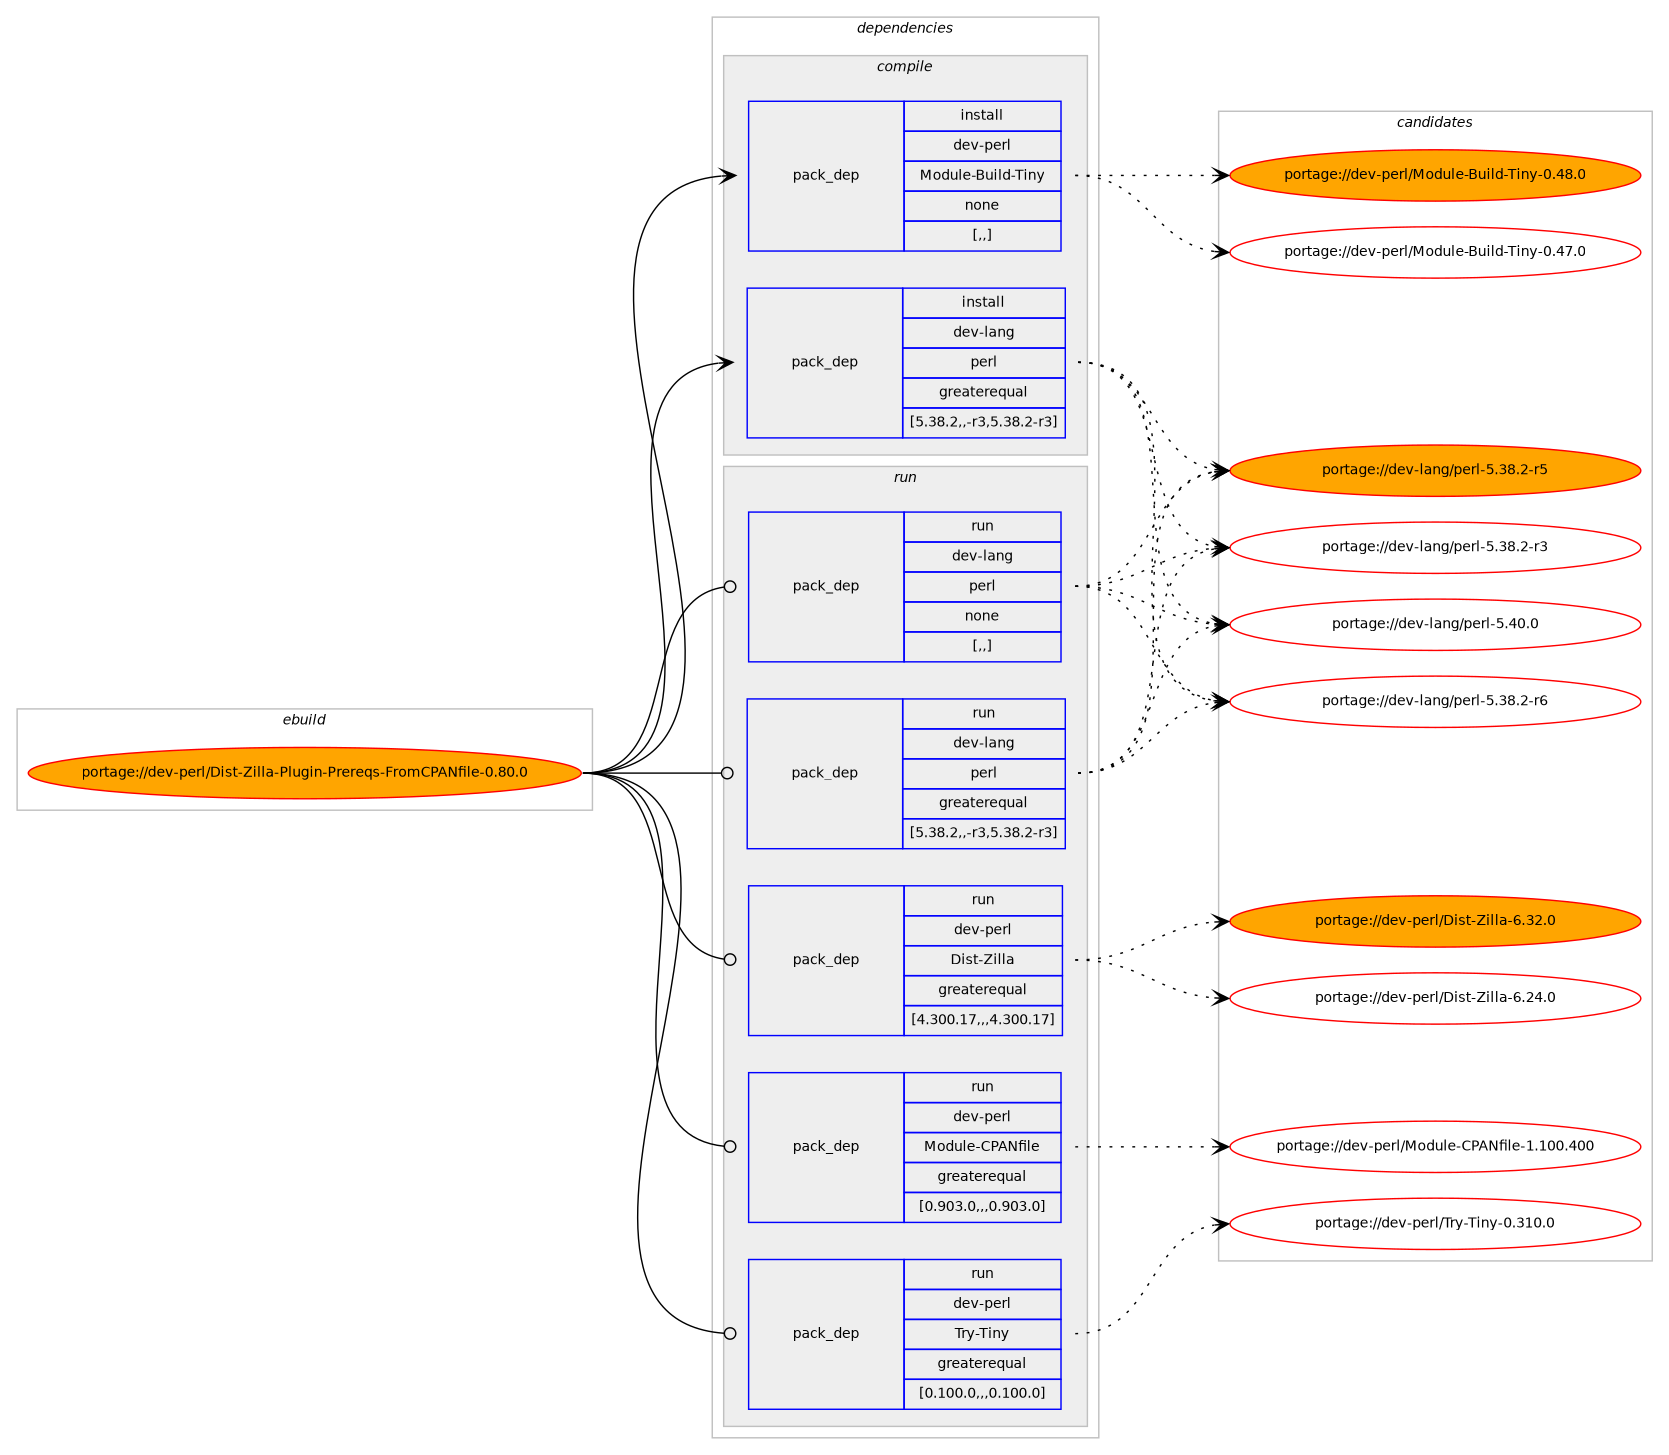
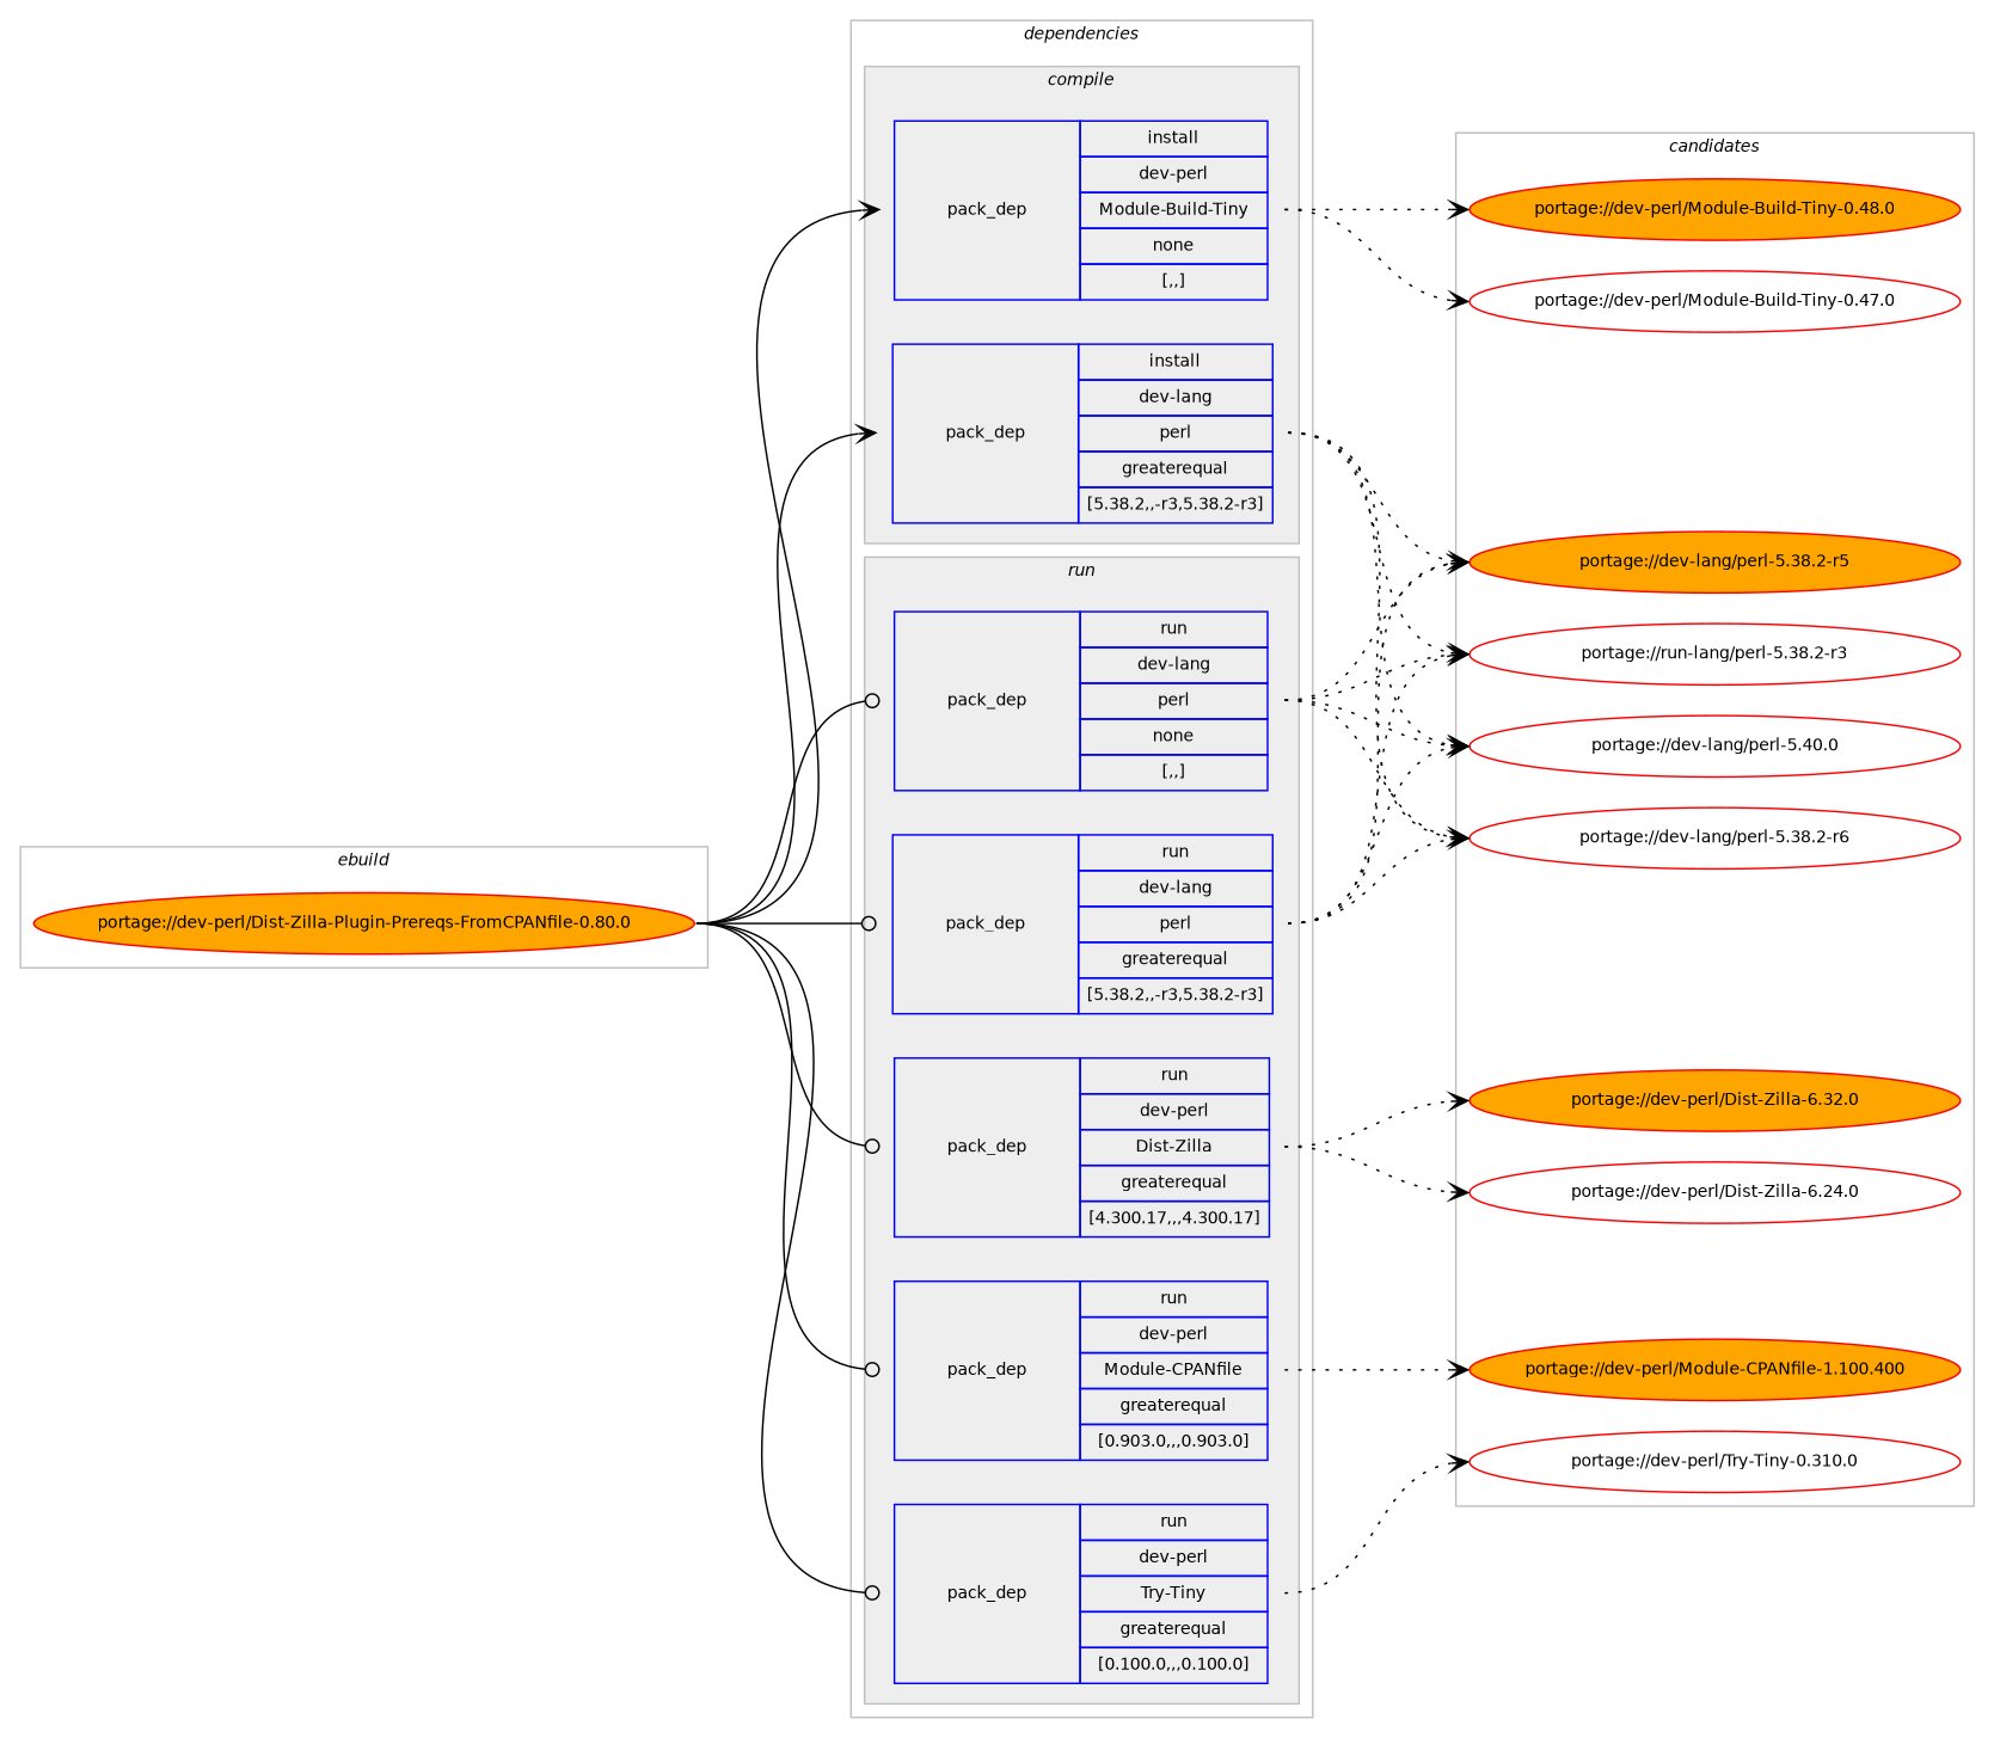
  digraph {
    compound=true
    concentrate=true
    fontname=Helvetica
    fontsize=10
    newrank=true
    rankdir=LR
    ranksep=1.5
    node [color=red fontname=Helvetica fontsize=10 style=filled]
    edge [arrowhead=vee headport=w style=dotted tailport=e weight=100]
    n1 [fillcolor=orange label="portage://dev-perl/Dist-Zilla-Plugin-Prereqs-FromCPANfile-0.80.0" width=4]
    n2 [color=blue label=<<TABLE BORDER="0" CELLBORDER="1" CELLSPACING="0" CELLPADDING="4" WIDTH="220"><TR><TD ROWSPAN="6" CELLPADDING="30">pack_dep</TD></TR><TR><TD WIDTH="110">install</TD></TR><TR><TD>dev-lang</TD></TR><TR><TD>perl</TD></TR><TR><TD>greaterequal</TD></TR><TR><TD>[5.38.2,,-r3,5.38.2-r3]</TD></TR></TABLE>> shape=none style=""]
    n3 [color=blue label=<<TABLE BORDER="0" CELLBORDER="1" CELLSPACING="0" CELLPADDING="4" WIDTH="220"><TR><TD ROWSPAN="6" CELLPADDING="30">pack_dep</TD></TR><TR><TD WIDTH="110">install</TD></TR><TR><TD>dev-perl</TD></TR><TR><TD>Module-Build-Tiny</TD></TR><TR><TD>none</TD></TR><TR><TD>[,,]</TD></TR></TABLE>> shape=none style=""]
    n4 [color=blue label=<<TABLE BORDER="0" CELLBORDER="1" CELLSPACING="0" CELLPADDING="4" WIDTH="220"><TR><TD ROWSPAN="6" CELLPADDING="30">pack_dep</TD></TR><TR><TD WIDTH="110">run</TD></TR><TR><TD>dev-lang</TD></TR><TR><TD>perl</TD></TR><TR><TD>greaterequal</TD></TR><TR><TD>[5.38.2,,-r3,5.38.2-r3]</TD></TR></TABLE>> shape=none style=""]
    n5 [color=blue label=<<TABLE BORDER="0" CELLBORDER="1" CELLSPACING="0" CELLPADDING="4" WIDTH="220"><TR><TD ROWSPAN="6" CELLPADDING="30">pack_dep</TD></TR><TR><TD WIDTH="110">run</TD></TR><TR><TD>dev-lang</TD></TR><TR><TD>perl</TD></TR><TR><TD>none</TD></TR><TR><TD>[,,]</TD></TR></TABLE>> shape=none style=""]
    n6 [color=blue label=<<TABLE BORDER="0" CELLBORDER="1" CELLSPACING="0" CELLPADDING="4" WIDTH="220"><TR><TD ROWSPAN="6" CELLPADDING="30">pack_dep</TD></TR><TR><TD WIDTH="110">run</TD></TR><TR><TD>dev-perl</TD></TR><TR><TD>Dist-Zilla</TD></TR><TR><TD>greaterequal</TD></TR><TR><TD>[4.300.17,,,4.300.17]</TD></TR></TABLE>> shape=none style=""]
    n7 [color=blue label=<<TABLE BORDER="0" CELLBORDER="1" CELLSPACING="0" CELLPADDING="4" WIDTH="220"><TR><TD ROWSPAN="6" CELLPADDING="30">pack_dep</TD></TR><TR><TD WIDTH="110">run</TD></TR><TR><TD>dev-perl</TD></TR><TR><TD>Module-CPANfile</TD></TR><TR><TD>greaterequal</TD></TR><TR><TD>[0.903.0,,,0.903.0]</TD></TR></TABLE>> shape=none style=""]
    n8 [color=blue label=<<TABLE BORDER="0" CELLBORDER="1" CELLSPACING="0" CELLPADDING="4" WIDTH="220"><TR><TD ROWSPAN="6" CELLPADDING="30">pack_dep</TD></TR><TR><TD WIDTH="110">run</TD></TR><TR><TD>dev-perl</TD></TR><TR><TD>Try-Tiny</TD></TR><TR><TD>greaterequal</TD></TR><TR><TD>[0.100.0,,,0.100.0]</TD></TR></TABLE>> shape=none style=""]
    n9 [fillcolor=white label="portage://dev-lang/perl-5.40.0" width=4]
    n10 [fillcolor=white label="portage://dev-lang/perl-5.38.2-r6" width=4]
    n11 [fillcolor=orange label="portage://dev-lang/perl-5.38.2-r5" width=4]
-   n12 [fillcolor=white label="portage://dev-lang/perl-5.38.2-r3" width=4]
+   n12 [fillcolor=white label="portage://run-lang/perl-5.38.2-r3" width=4]
    n13 [fillcolor=orange label="portage://dev-perl/Module-Build-Tiny-0.48.0" width=4]
    n14 [fillcolor=white label="portage://dev-perl/Module-Build-Tiny-0.47.0" width=4]
    n15 [fillcolor=orange label="portage://dev-perl/Dist-Zilla-6.32.0" width=4]
    n16 [fillcolor=white label="portage://dev-perl/Dist-Zilla-6.24.0" width=4]
-   n17 [fillcolor=white label="portage://dev-perl/Module-CPANfile-1.100.400" width=4]
+   n17 [fillcolor=orange label="portage://dev-perl/Module-CPANfile-1.100.400" width=4]
    n18 [fillcolor=white label="portage://dev-perl/Try-Tiny-0.310.0" width=4]
    subgraph cluster_1 {
      color=gray
      label=<<i>ebuild</i>>
      n1
    }
    subgraph cluster_2 {
      color=gray
      label=<<i>dependencies</i>>
      subgraph cluster_3 {
        color=gray
        fillcolor="#eeeeee"
        label=<<i>compile</i>>
        style=filled
        subgraph sub_4 {
          color=gray
          fillcolor="#eeeeee"
          label=<<i>compile</i>>
          style=filled
          n2
        }
        subgraph sub_5 {
          color=gray
          fillcolor="#eeeeee"
          label=<<i>compile</i>>
          style=filled
          n3
        }
      }
      subgraph cluster_6 {
        color=gray
        fillcolor="#eeeeee"
        label=<<i>compile and run</i>>
        style=filled
      }
      subgraph cluster_7 {
        color=gray
        fillcolor="#eeeeee"
        label=<<i>run</i>>
        style=filled
        subgraph sub_8 {
          color=gray
          fillcolor="#eeeeee"
          label=<<i>run</i>>
          style=filled
          n4
        }
        subgraph sub_9 {
          color=gray
          fillcolor="#eeeeee"
          label=<<i>run</i>>
          style=filled
          n5
        }
        subgraph sub_10 {
          color=gray
          fillcolor="#eeeeee"
          label=<<i>run</i>>
          style=filled
          n6
        }
        subgraph sub_11 {
          color=gray
          fillcolor="#eeeeee"
          label=<<i>run</i>>
          style=filled
          n7
        }
        subgraph sub_12 {
          color=gray
          fillcolor="#eeeeee"
          label=<<i>run</i>>
          style=filled
          n8
        }
      }
    }
    subgraph cluster_13 {
      color=gray
      label=<<i>candidates</i>>
      rank=same
      subgraph sub_14 {
        color=black
        label=<<i>candidates</i>>
        nodesep=1
        rank=same
        n9
        n10
        n11
        n12
      }
      subgraph sub_15 {
        color=black
        label=<<i>candidates</i>>
        nodesep=1
        rank=same
        n13
        n14
      }
      subgraph sub_16 {
        color=black
        label=<<i>candidates</i>>
        nodesep=1
        rank=same
        n9
        n10
        n11
        n12
      }
      subgraph sub_17 {
        color=black
        label=<<i>candidates</i>>
        nodesep=1
        rank=same
        n9
        n10
        n11
        n12
      }
      subgraph sub_18 {
        color=black
        label=<<i>candidates</i>>
        nodesep=1
        rank=same
        n15
        n16
      }
      subgraph sub_19 {
        color=black
        label=<<i>candidates</i>>
        nodesep=1
        rank=same
        n17
      }
      subgraph sub_20 {
        color=black
        label=<<i>candidates</i>>
        nodesep=1
        rank=same
        n18
      }
    }
    n1 -> n2 [style=solid weight=20]
    n1 -> n3 [style=solid weight=20]
    n1 -> n4 [arrowhead=odot style=solid weight=20]
    n1 -> n5 [arrowhead=odot style=solid weight=20]
    n1 -> n6 [arrowhead=odot style=solid weight=20]
    n1 -> n7 [arrowhead=odot style=solid weight=20]
    n1 -> n8 [arrowhead=odot style=solid weight=20]
    n2 -> n9
    n2 -> n10
    n2 -> n11
    n2 -> n12
    n3 -> n13
    n3 -> n14
    n4 -> n9
    n4 -> n10
    n4 -> n11
    n4 -> n12
    n5 -> n9
    n5 -> n10
    n5 -> n11
    n5 -> n12
    n6 -> n15
    n6 -> n16
    n7 -> n17
    n8 -> n18
  }
